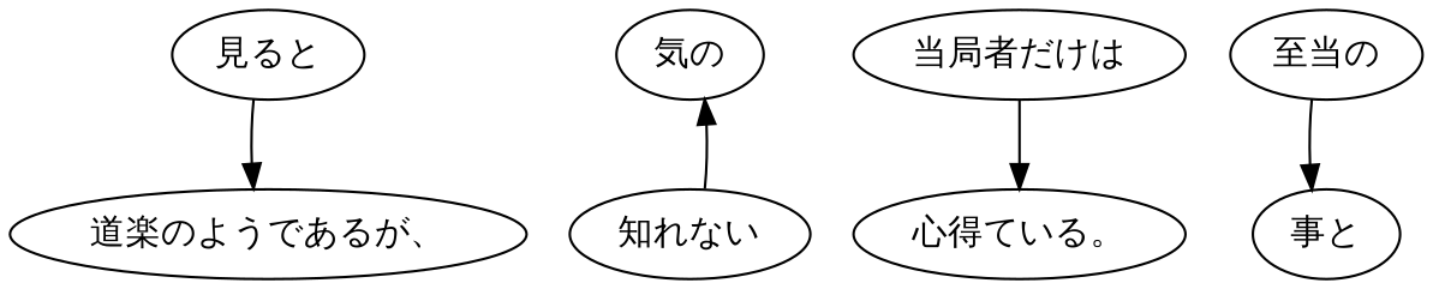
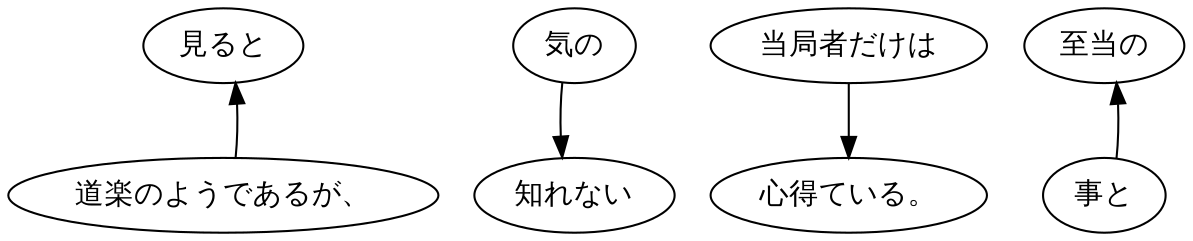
  digraph {
    n1 [label="見ると"]
    n2 [label="道楽のようであるが、"]
    n3 [label="気の"]
    n4 [label="知れない"]
    n5 [label="心得ている。"]
    n6 [label="当局者だけは"]
    n7 [label="至当の"]
    n8 [label="事と"]
-   n1 -> n2
-   n4 -> n3
+   n2 -> n1
+   n3 -> n4
    n6 -> n5
-   n7 -> n8
+   n8 -> n7
  }
